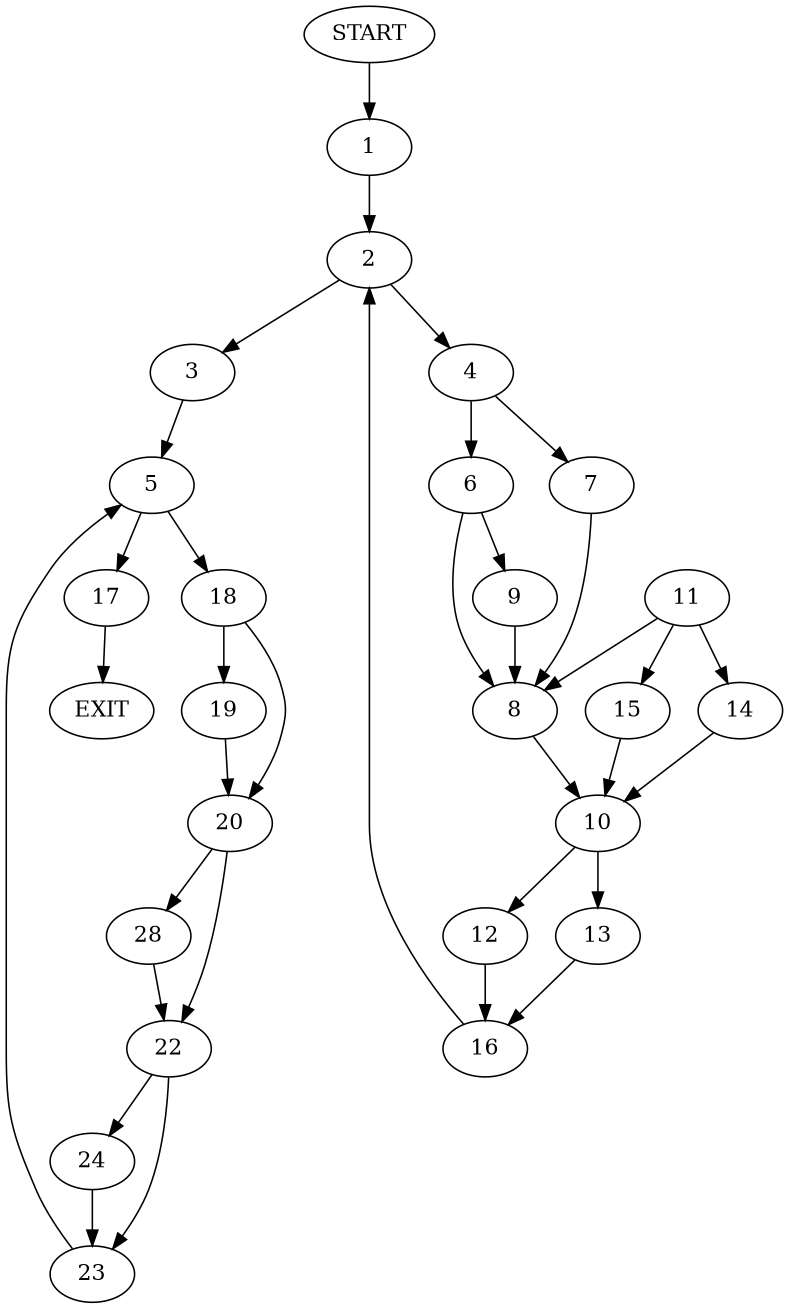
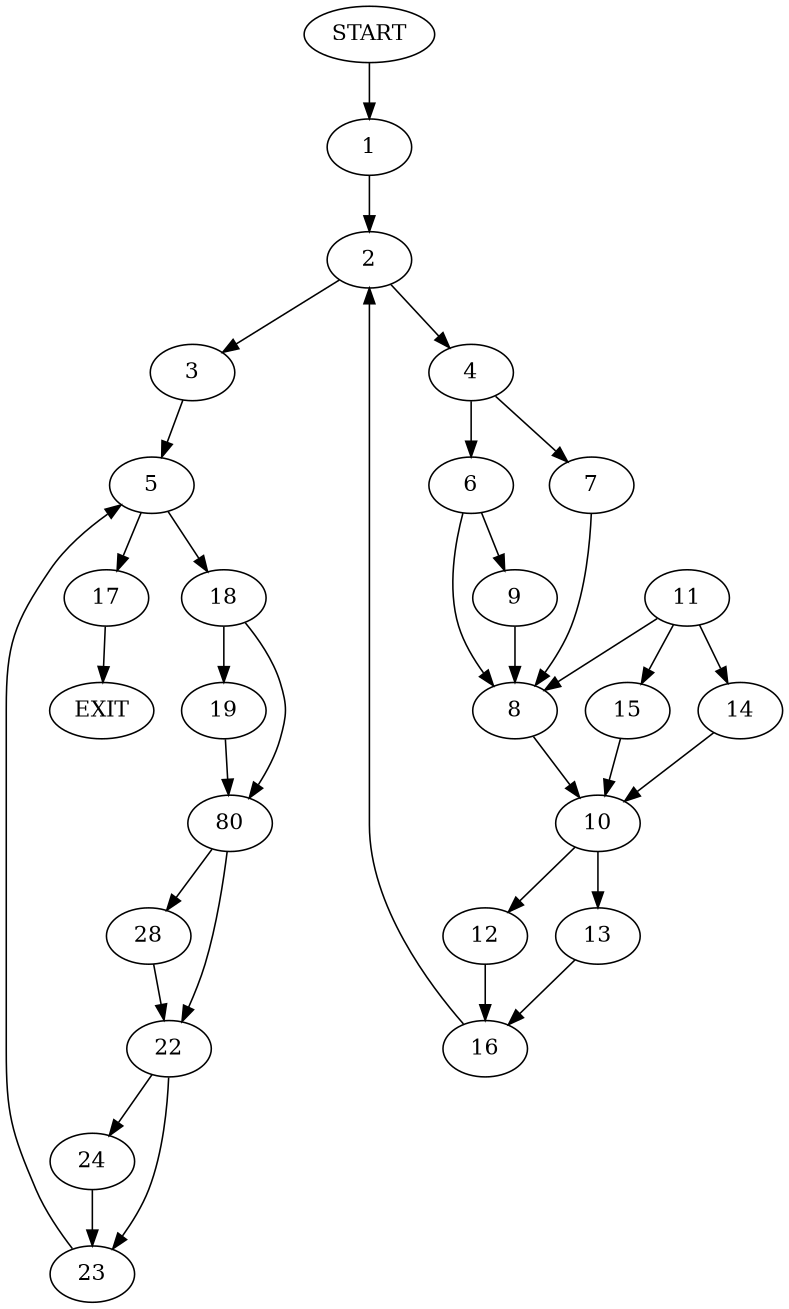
  digraph {
    n1 [label=START]
    1
    2
    n4 [label=EXIT]
    3
    4
    5
    6
    7
    17
    18
    8
    9
    19
-   20
+   20 [label=80]
    10
    12
    13
    11
    14
    15
    16
    n23 [label=28]
    22
    23
    24
    n1 -> 1
    1 -> 2
    2 -> 3
    2 -> 4
    3 -> 5
    4 -> 6
    4 -> 7
    5 -> 17
    5 -> 18
    6 -> 8
    6 -> 9
    7 -> 8
    17 -> n4
    18 -> 19
    18 -> 20
    8 -> 10
    9 -> 8
    19 -> 20
    20 -> n23
    20 -> 22
    10 -> 12
    10 -> 13
    12 -> 16
    13 -> 16
    11 -> 8
    11 -> 14
    11 -> 15
    14 -> 10
    15 -> 10
    16 -> 2
    n23 -> 22
    22 -> 23
    22 -> 24
    23 -> 5
    24 -> 23
  }
